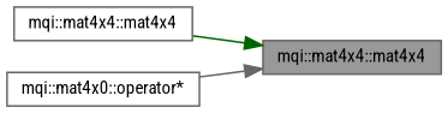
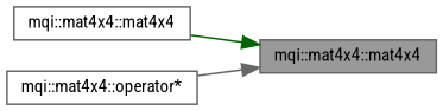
  digraph {
    rankdir=RL
    fontname="Roboto Condensed"
    node [color=grey40 fillcolor=white fontname="Roboto Condensed" fontsize=10 shape=box style=filled]
    edge [dir=back fontname="Roboto Condensed" fontsize=10 labelfontname=Helvetica labelfontsize=10 style=solid]
    n1 [color=gray40 fillcolor=grey60 fontcolor=black height=0.2 label="mqi::mat4x4::mat4x4" width=0.4]
    n2 [height=0.2 label="mqi::mat4x4::mat4x4" width=0.4]
-   n3 [height=0.2 label="mqi::mat4x0::operator*" width=0.4]
+   n3 [height=0.2 label="mqi::mat4x4::operator*" width=0.4]
    n1 -> n2 [color=darkgreen]
    n1 -> n3 [color=gray40]
  }
